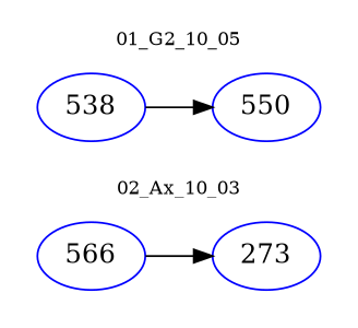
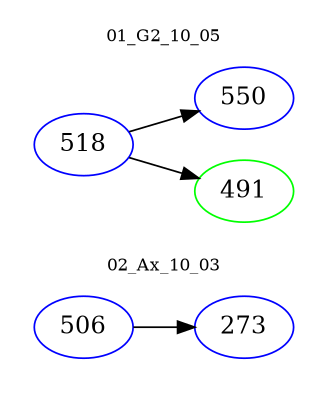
  digraph {
    rankdir=LR
    node [color=blue]
    edge [color=black]
-   n1 [label=566]
+   n1 [label=506]
    n2 [label=273]
-   n3 [label=538]
+   n3 [label=518]
+   n4 [color=green label=491]
    n5 [label=550]
    subgraph cluster_1 {
      color=white
      fontsize=10
      label="02_Ax_10_03"
      n1
      n2
    }
    subgraph cluster_2 {
      color=white
      fontsize=10
      label="01_G2_10_05"
      n3
+     n4
      n5
    }
    n1 -> n2
+   n3 -> n4
    n3 -> n5
  }
